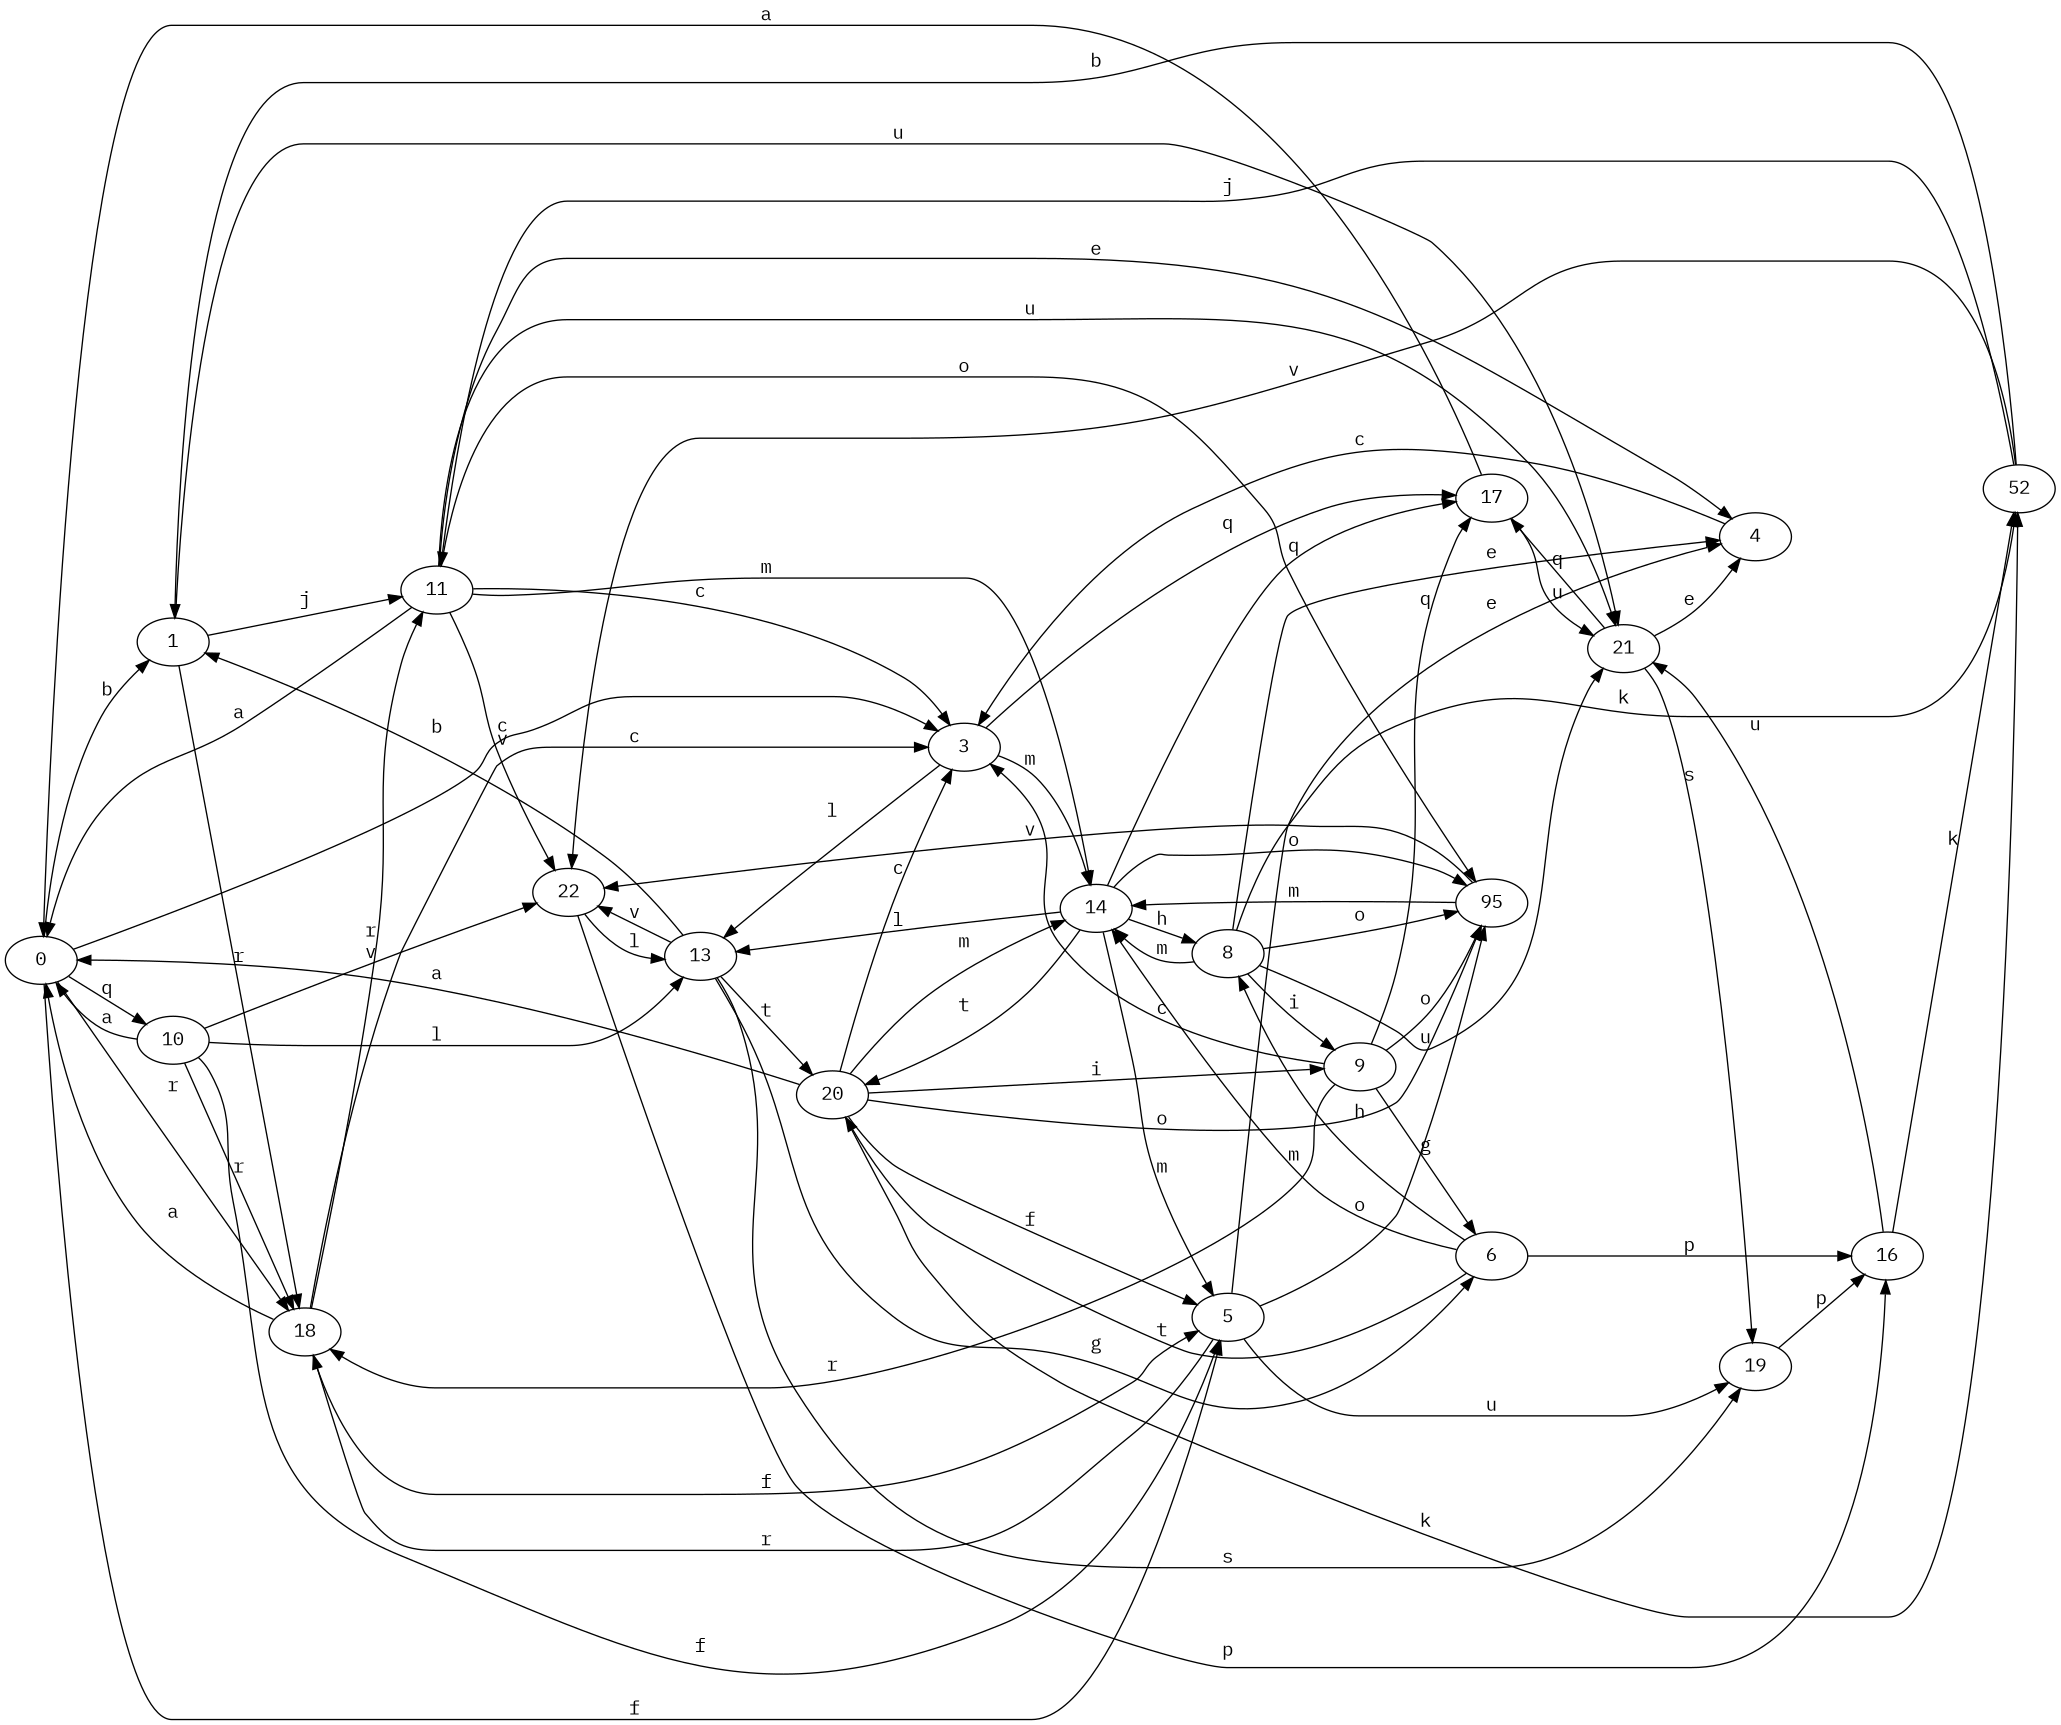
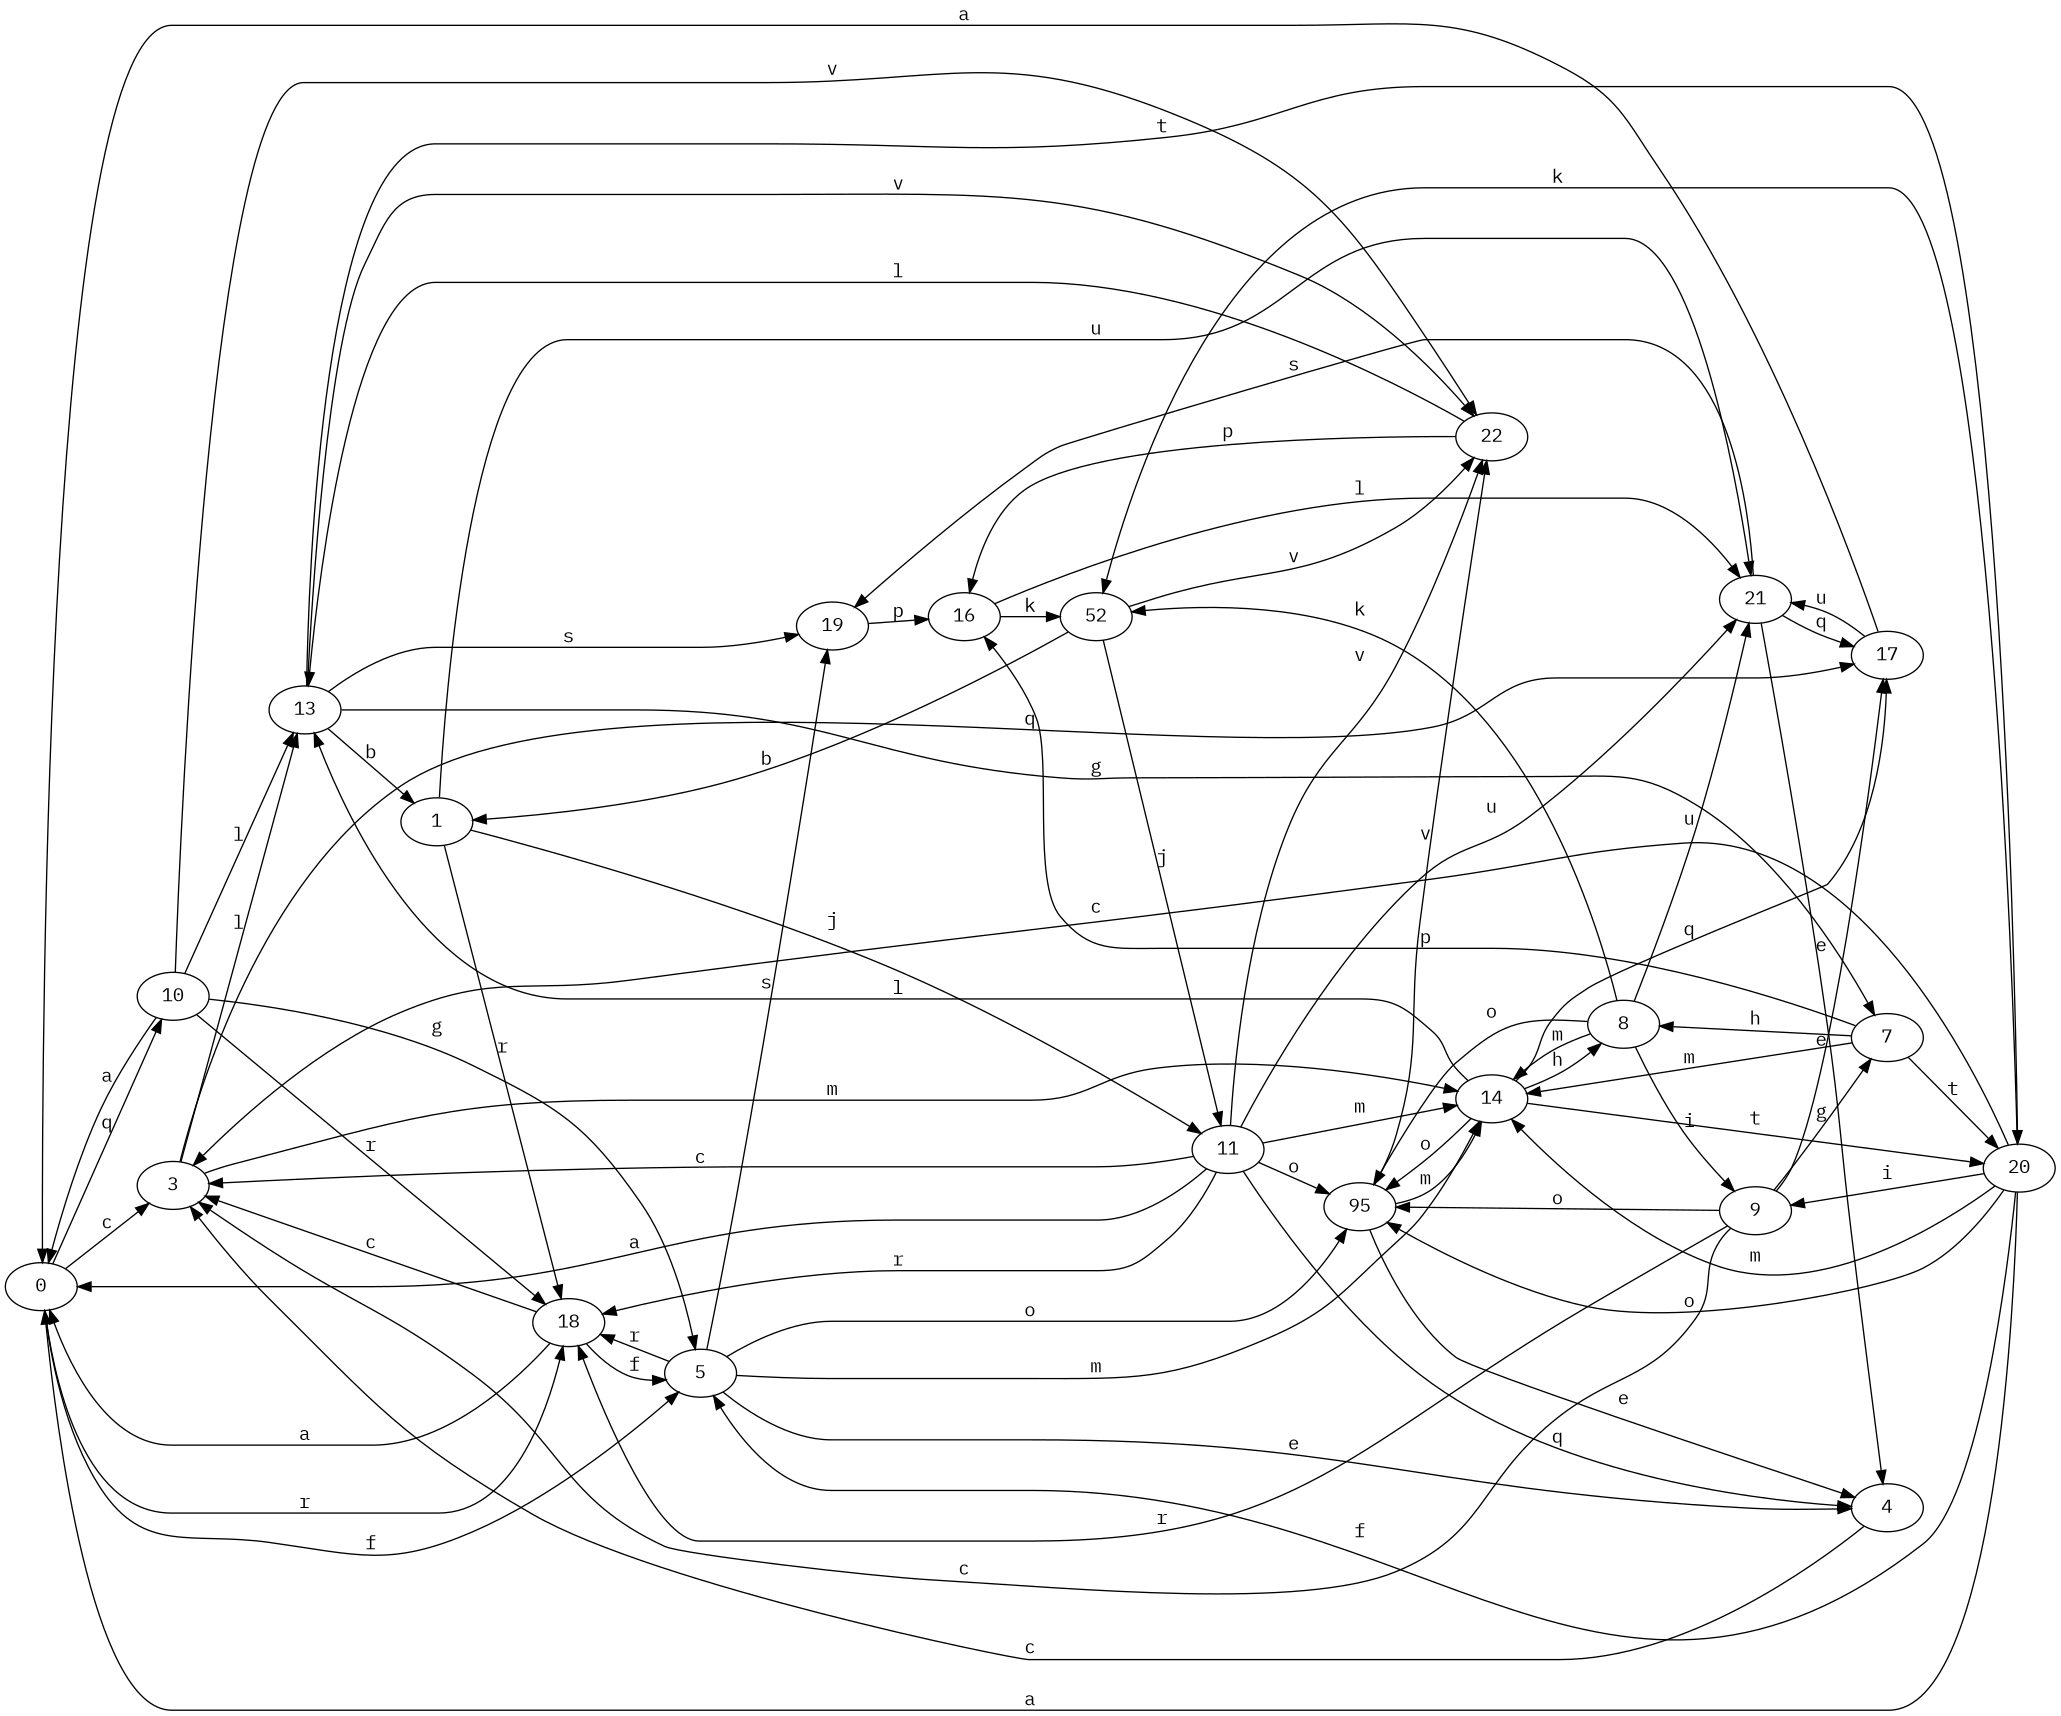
  strict digraph {
    fontname="IBM Plex Mono"
    rankdir=LR
    node [fontname="IBM Plex Mono"]
    edge [fontname="IBM Plex Mono"]
    0
    1
    3
    5
    10
    18
    11
    21
    13
    14
    17
    4
    n13 [label=95]
    19
    22
-   6
+   6 [label=7]
    20
    8
    16
    9
    n21 [label=52]
-   0 -> 1 [label=b]
    0 -> 3 [label=c]
    0 -> 5 [label=f]
    0 -> 10 [label=q]
    0 -> 18 [label=r]
    1 -> 18 [label=r]
    1 -> 11 [label=j]
    1 -> 21 [label=u]
    3 -> 13 [label=l]
    3 -> 14 [label=m]
    3 -> 17 [label=q]
    5 -> 18 [label=r]
-   14 -> 5 [label=m]
+   5 -> 14 [label=m]
    5 -> 4 [label=e]
    5 -> n13 [label=o]
-   5 -> 19 [label=u]
+   5 -> 19 [label=s]
    10 -> 0 [label=a]
-   10 -> 5 [label=f]
+   10 -> 5 [label=g]
    10 -> 18 [label=r]
    10 -> 13 [label=l]
    10 -> 22 [label=v]
    18 -> 0 [label=a]
    18 -> 3 [label=c]
    18 -> 5 [label=f]
    11 -> 0 [label=a]
    11 -> 3 [label=c]
-   18 -> 11 [label=r]
+   11 -> 18 [label=r]
    11 -> 21 [label=u]
    11 -> 14 [label=m]
-   11 -> 4 [label=e]
+   11 -> 4 [label=q]
    11 -> n13 [label=o]
    11 -> 22 [label=v]
    21 -> 17 [label=q]
    21 -> 4 [label=e]
    21 -> 19 [label=s]
    13 -> 1 [label=b]
    13 -> 19 [label=s]
    13 -> 22 [label=v]
    13 -> 6 [label=g]
    13 -> 20 [label=t]
    14 -> 13 [label=l]
    14 -> 17 [label=q]
    14 -> n13 [label=o]
    14 -> 20 [label=t]
    14 -> 8 [label=h]
    17 -> 0 [label=a]
    17 -> 21 [label=u]
    4 -> 3 [label=c]
    n13 -> 14 [label=m]
-   8 -> 4 [label=e]
+   n13 -> 4 [label=e]
    n13 -> 22 [label=v]
    19 -> 16 [label=p]
    22 -> 13 [label=l]
    22 -> 16 [label=p]
    6 -> 14 [label=m]
    6 -> 20 [label=t]
    6 -> 8 [label=h]
    6 -> 16 [label=p]
    20 -> 0 [label=a]
    20 -> 3 [label=c]
    20 -> 5 [label=f]
    20 -> 14 [label=m]
    20 -> n13 [label=o]
    20 -> 9 [label=i]
    20 -> n21 [label=k]
    8 -> 21 [label=u]
    8 -> 14 [label=m]
    8 -> n13 [label=o]
    8 -> 9 [label=i]
    8 -> n21 [label=k]
-   16 -> 21 [label=u]
+   16 -> 21 [label=l]
    16 -> n21 [label=k]
    9 -> 3 [label=c]
    9 -> 18 [label=r]
-   9 -> 17 [label=q]
+   9 -> 17 [label=e]
    9 -> n13 [label=o]
    9 -> 6 [label=g]
    n21 -> 1 [label=b]
    n21 -> 11 [label=j]
    n21 -> 22 [label=v]
  }
